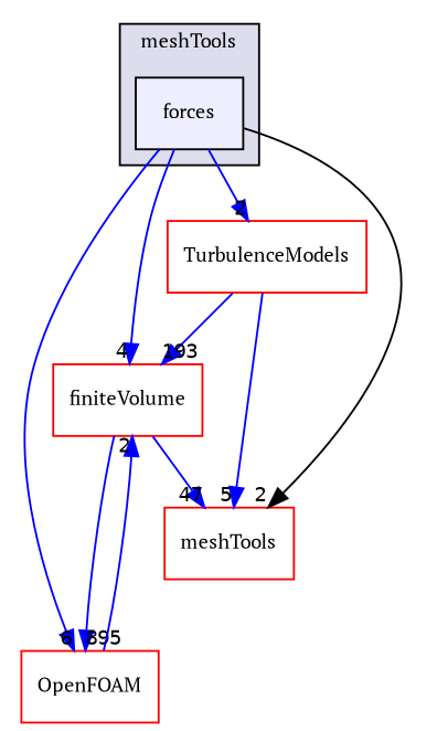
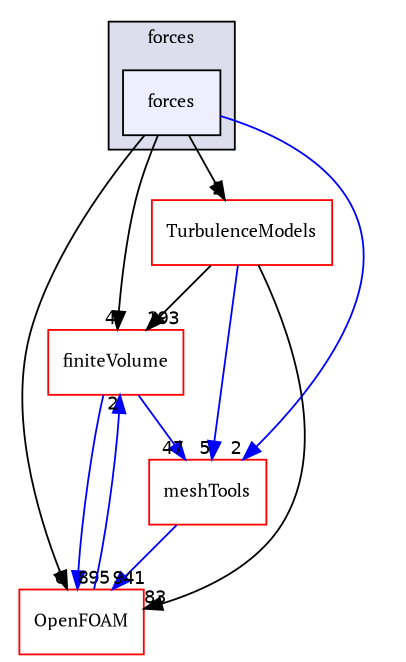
  digraph {
    compound=true
    fontname="PT Serif"
    node [fontname="PT Serif" fontsize=10 shape=box color=red]
    edge [color=blue fontname="PT Serif" headlabel=2 labeldistance=1.5 labelfontname=Helvetica labelfontsize=10]
    n1 [fillcolor="#eeeeff" label=forces pencolor=black style=filled color=""]
    n2 [label=finiteVolume]
    n3 [label=meshTools]
    n4 [label=TurbulenceModels]
    n5 [label=OpenFOAM]
    subgraph cluster_1 {
      bgcolor="#ddddee"
      fontsize=10
-     label=meshTools
+     label=forces
      pencolor=black
      n1
    }
-   n1 -> n2 [headlabel=4]
-   n1 -> n3 [color=black]
-   n1 -> n4
-   n1 -> n5 [headlabel=6]
+   n1 -> n2 [color=black headlabel=4]
+   n1 -> n3
+   n1 -> n4 [color=black]
+   n1 -> n5 [color=black headlabel=6]
    n2 -> n3 [headlabel=47]
    n2 -> n5 [headlabel=895]
-   n4 -> n2 [headlabel=193]
+   n3 -> n5 [headlabel=941]
+   n4 -> n2 [color=black headlabel=193]
    n4 -> n3 [headlabel=5]
+   n4 -> n5 [color=black headlabel=83]
    n5 -> n2
  }
